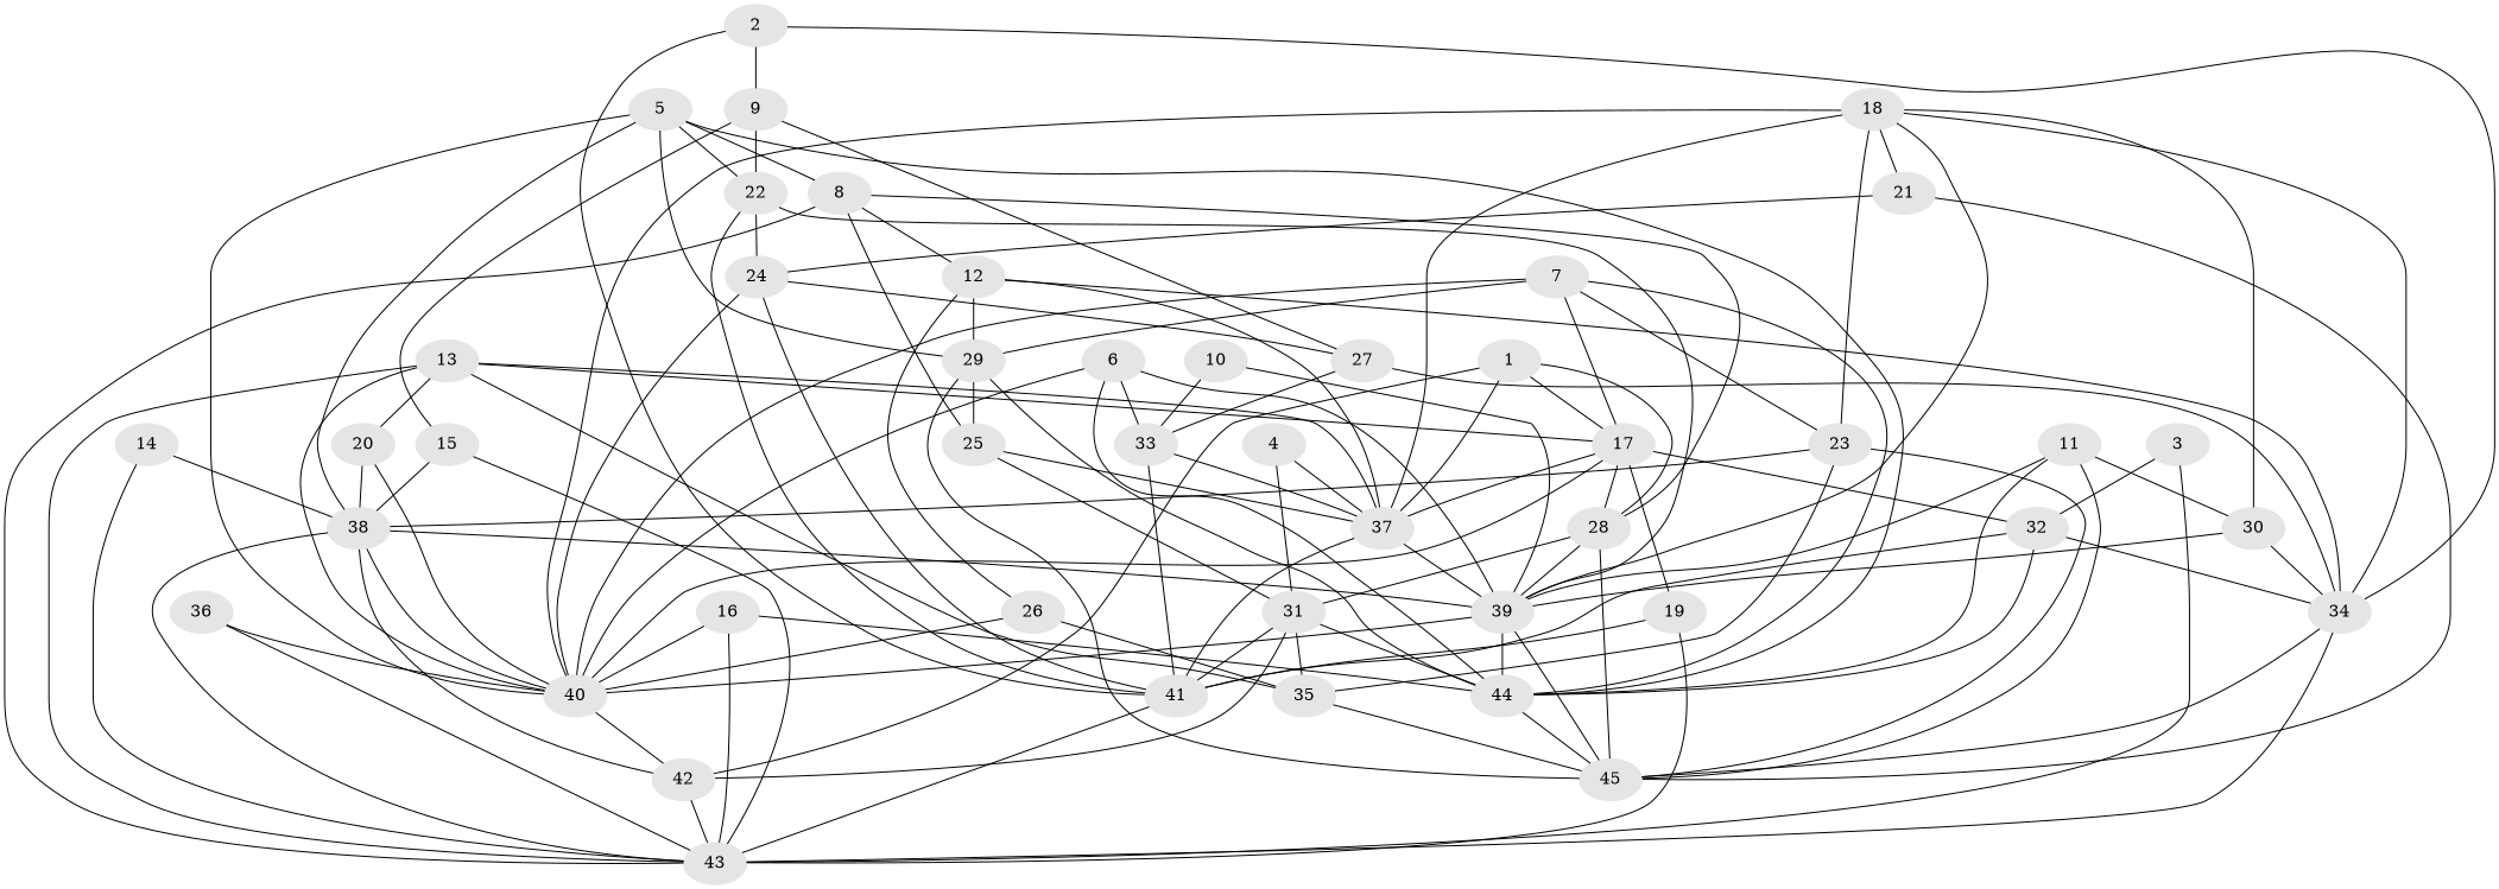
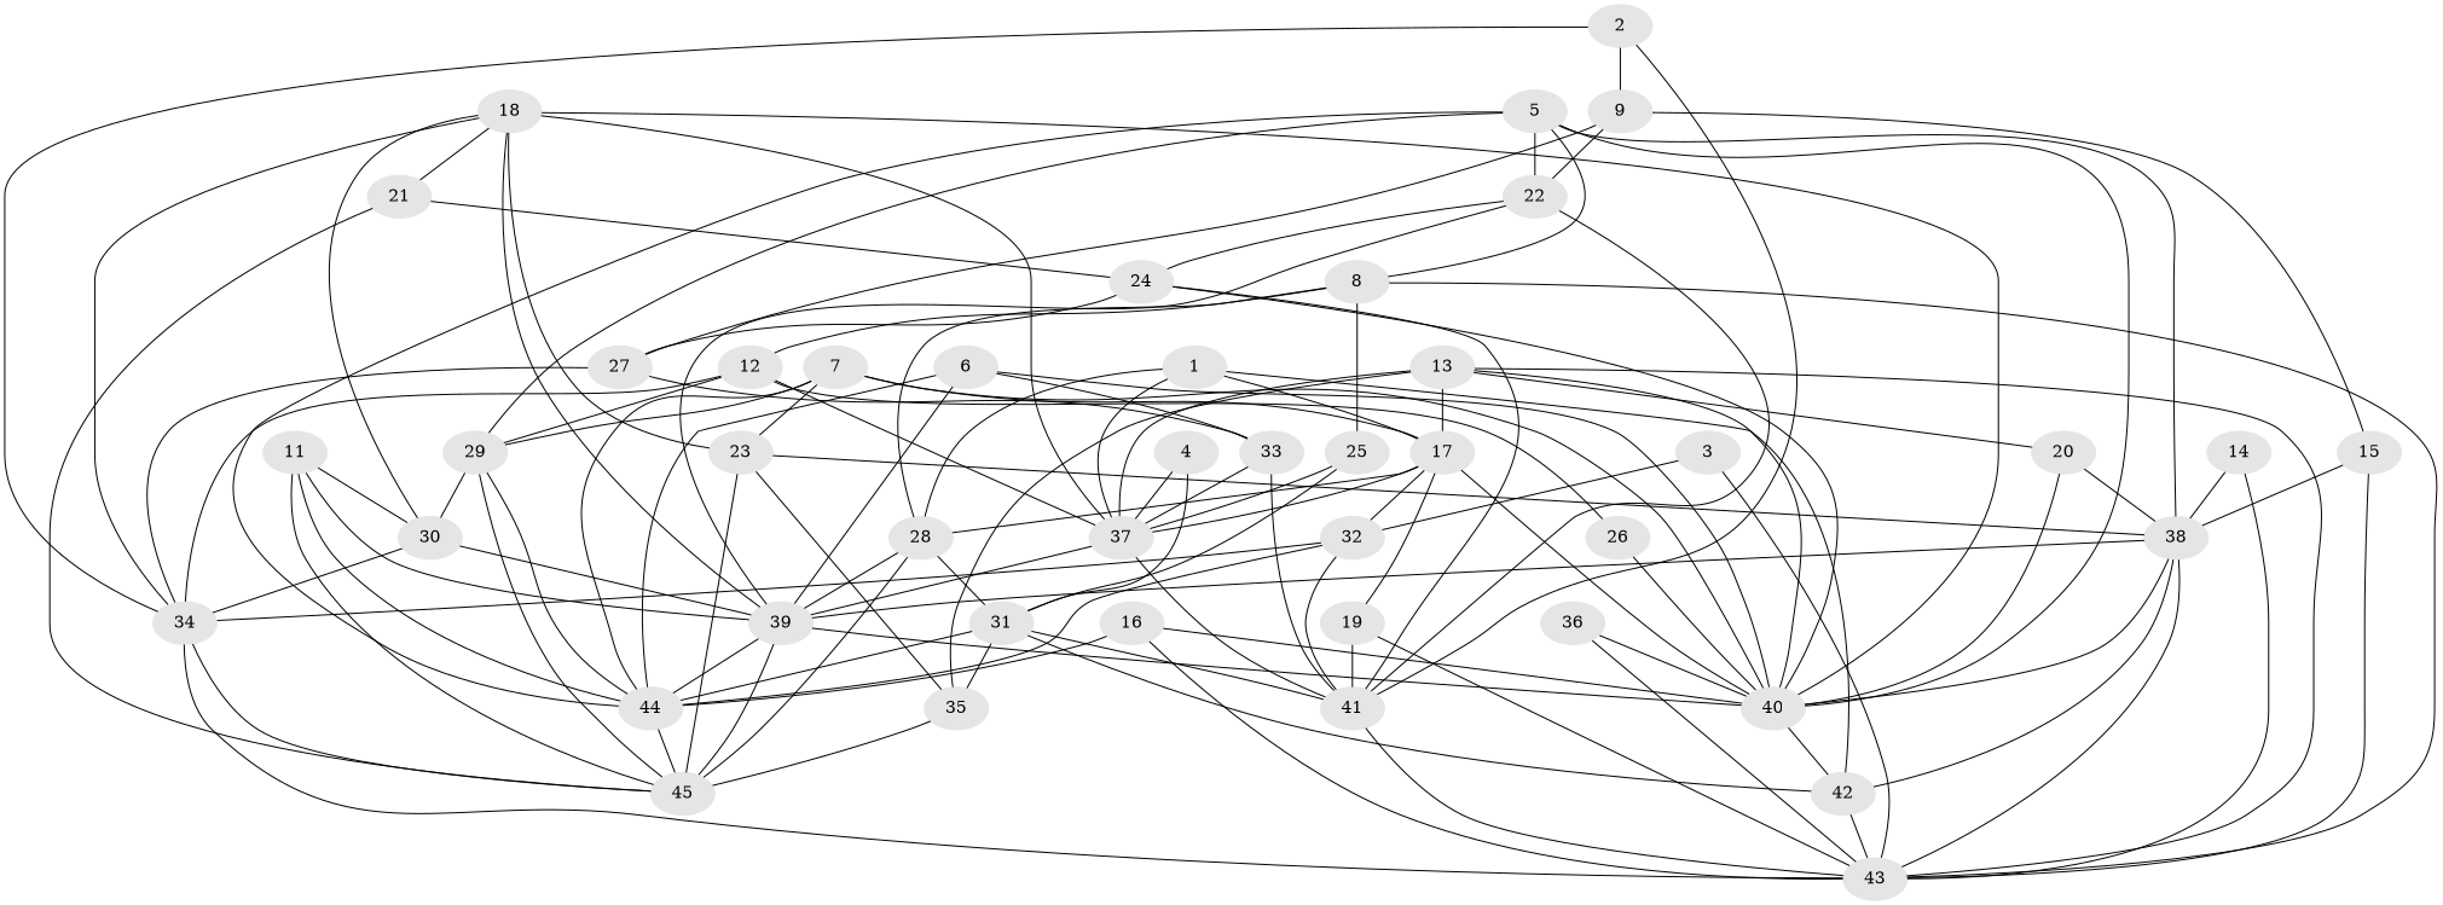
  graph {
    node [color=gray90 style=filled]
    edge [weight=1.0]
    1
    17
    28
    37
    42
    32
    40
    19
    31
    39
    45
    41
    43
    2
    9
    34
    22
    15
    27
    3
    44
    4
    35
    5
    8
    29
    38
    12
    25
    24
    30
    6
    33
    7
    23
    26
-   10
    11
    13
    20
    14
    16
    18
    21
    36
    1 -- 17
    1 -- 28
    1 -- 37
    1 -- 42
    17 -- 28
    17 -- 37
    17 -- 32
    17 -- 40
    17 -- 19
    28 -- 31
    28 -- 39
    28 -- 45 [weight=2.0]
    37 -- 39
    37 -- 41
    42 -- 43
    32 -- 41
    32 -- 34
    32 -- 44
    40 -- 42
    19 -- 41
    19 -- 43
    31 -- 42
    31 -- 41
    31 -- 44 [weight=2.0]
    31 -- 35
    39 -- 40
    39 -- 45
    39 -- 44
    41 -- 43
    2 -- 41
    2 -- 9
    2 -- 34
    9 -- 22
    9 -- 15
    9 -- 27
    34 -- 45
    34 -- 43
    22 -- 39
    22 -- 41
    22 -- 24
    15 -- 43
    15 -- 38
    27 -- 34
    27 -- 33
    3 -- 32
    3 -- 43
    44 -- 45
    4 -- 37
    4 -- 31
    35 -- 45
    5 -- 40
    5 -- 22
    5 -- 44
    5 -- 8
    5 -- 29
    5 -- 38
    8 -- 28
    8 -- 43
    8 -- 12
    8 -- 25
    29 -- 45
    29 -- 44
-   29 -- 25
+   29 -- 30
    38 -- 42
    38 -- 40
    38 -- 39
    38 -- 43
    12 -- 37
    12 -- 34
    12 -- 29
    12 -- 26
    25 -- 37
    25 -- 31
    24 -- 40
    24 -- 41
    24 -- 27
    30 -- 39
    30 -- 34
    6 -- 40
    6 -- 39
    6 -- 44
    6 -- 33
    33 -- 37
    33 -- 41
    7 -- 17
    7 -- 40 [weight=2.0]
    7 -- 44
    7 -- 29
    7 -- 23
    23 -- 45
    23 -- 35
    23 -- 38
    26 -- 40
-   26 -- 35
-   10 -- 39
-   10 -- 33
    11 -- 39
    11 -- 45
    11 -- 44
    11 -- 30
    13 -- 17
    13 -- 37
    13 -- 40
    13 -- 43
    13 -- 35
    13 -- 20
    20 -- 40
    20 -- 38
    14 -- 43
    14 -- 38 [weight=2.0]
    16 -- 40
    16 -- 43
    16 -- 44
    18 -- 37 [weight=2.0]
    18 -- 40
    18 -- 39
    18 -- 34
    18 -- 30
    18 -- 23
    18 -- 21
    21 -- 45
    21 -- 24
    36 -- 40
    36 -- 43
  }
